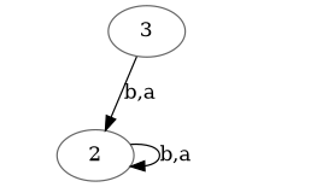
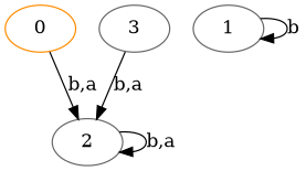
  digraph {
    d2tdocpreamble="\usetikzlibrary{automata}"
    d2tfigpreamble="\tikzstyle{every state}= [ draw=blue!50,very thick,fill=blue!20]  \tikzstyle{auto}= [fill=white]"
    ranksep=0.5
    node [color=gray40 style=state]
    edge [lblstyle=auto topath="bend right"]
+   n1 [color=darkorange label=0 style="state, initial"]
    n2 [label=2]
+   n3 [label=1 style="state, accepting"]
    n4 [label=3]
+   n1 -> n2 [label="b,a"]
    n2 -> n2 [label="b,a" topath="loop above"]
+   n3 -> n3 [label=b topath="loop above"]
    n4 -> n2 [label="b,a"]
  }
